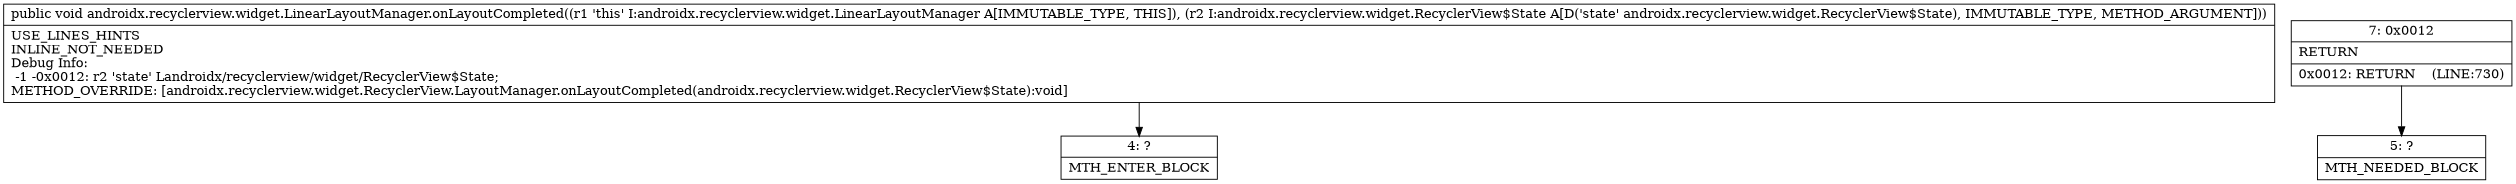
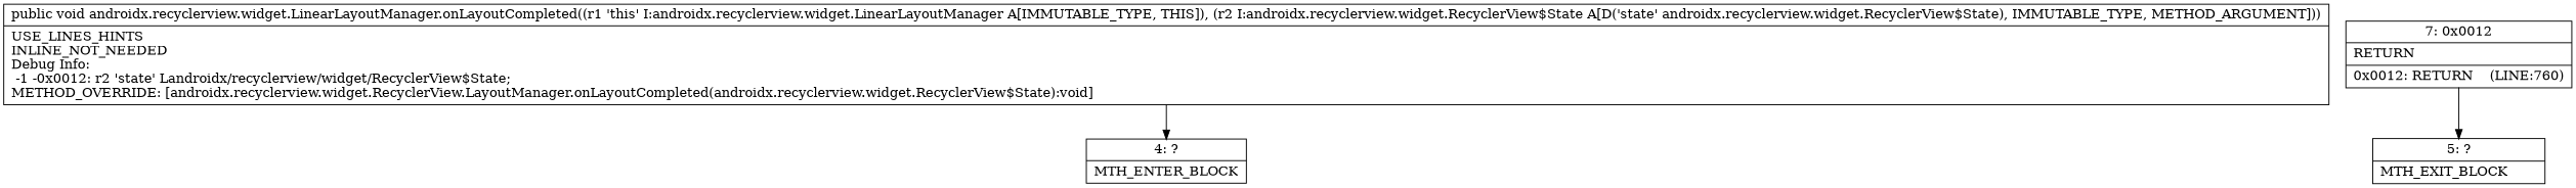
  digraph {
    node [shape=record]
    n1 [label="{4\:\ ?|MTH_ENTER_BLOCK\l}"]
-   n2 [label="{7\:\ 0x0012|RETURN\l|0x0012: RETURN    (LINE:730)\l}"]
-   n3 [label="{5\:\ ?|MTH_NEEDED_BLOCK\l}"]
+   n2 [label="{7\:\ 0x0012|RETURN\l|0x0012: RETURN    (LINE:760)\l}"]
+   n3 [label="{5\:\ ?|MTH_EXIT_BLOCK\l}"]
    n4 [label="{public void androidx.recyclerview.widget.LinearLayoutManager.onLayoutCompleted((r1 'this' I:androidx.recyclerview.widget.LinearLayoutManager A[IMMUTABLE_TYPE, THIS]), (r2 I:androidx.recyclerview.widget.RecyclerView$State A[D('state' androidx.recyclerview.widget.RecyclerView$State), IMMUTABLE_TYPE, METHOD_ARGUMENT]))  | USE_LINES_HINTS\lINLINE_NOT_NEEDED\lDebug Info:\l  \-1 \-0x0012: r2 'state' Landroidx\/recyclerview\/widget\/RecyclerView$State;\lMETHOD_OVERRIDE: [androidx.recyclerview.widget.RecyclerView.LayoutManager.onLayoutCompleted(androidx.recyclerview.widget.RecyclerView$State):void]\l}"]
    n2 -> n3
    n4 -> n1
  }
